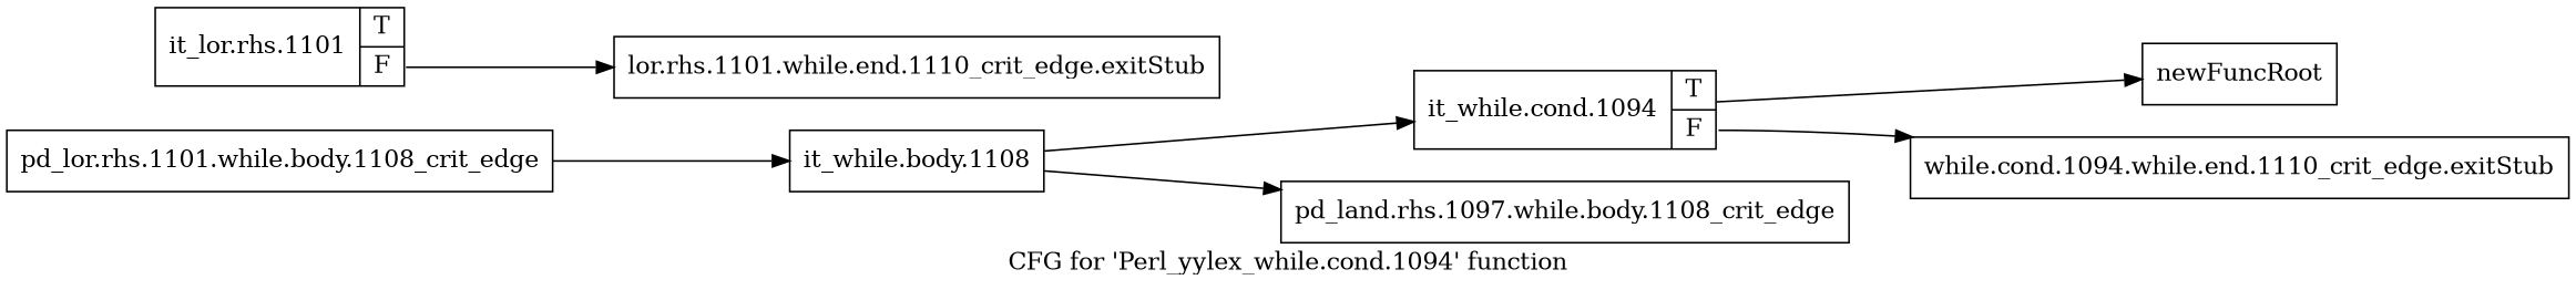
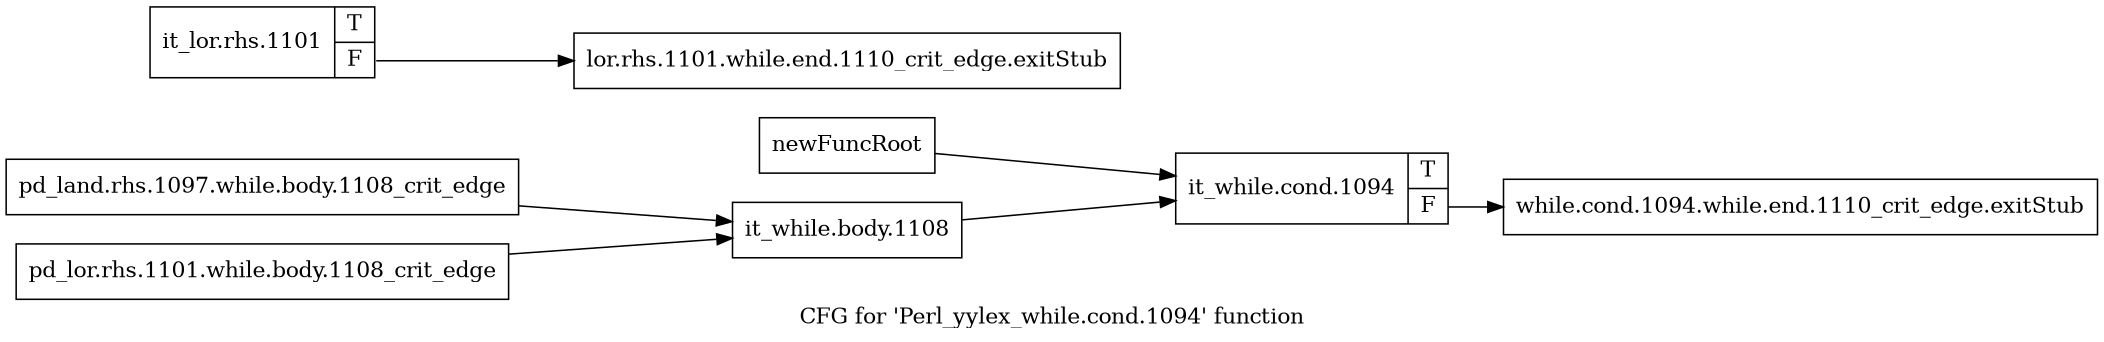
  digraph {
    label="CFG for 'Perl_yylex_while.cond.1094' function"
    rankdir=LR
    node [shape=record]
    n1 [label="{newFuncRoot}"]
    n2 [label="{it_while.cond.1094|{<s0>T|<s1>F}}"]
    n3 [label="{while.cond.1094.while.end.1110_crit_edge.exitStub}"]
    n4 [label="{lor.rhs.1101.while.end.1110_crit_edge.exitStub}"]
    n5 [label="{pd_land.rhs.1097.while.body.1108_crit_edge}"]
    n6 [label="{it_while.body.1108}"]
    n7 [label="{it_lor.rhs.1101|{<s0>T|<s1>F}}"]
    n8 [label="{pd_lor.rhs.1101.while.body.1108_crit_edge}"]
-   n2 -> n1
+   n1 -> n2
    n2 -> n3 [tailport=s1]
-   n6 -> n5
+   n5 -> n6
    n6 -> n2
    n7 -> n4 [tailport=s1]
    n8 -> n6
  }
